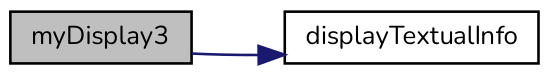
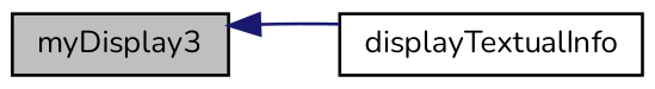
  digraph {
    rankdir=LR
    fontname=Nunito
    node [color=black fontname=Nunito fontsize=10 shape=record style=filled]
    n1 [fillcolor=grey75 fontcolor=black height=0.2 label=myDisplay3 width=0.4]
    n2 [fillcolor=white height=0.2 label=displayTextualInfo width=0.4]
-   n1 -> n2 [color=midnightblue fontname=Nunito fontsize=10 labelfontname=Helvetica labelfontsize=10 style=solid]
+   n2 -> n1 [color=midnightblue fontname=Nunito fontsize=10 labelfontname=Helvetica labelfontsize=10 style=solid]
  }
